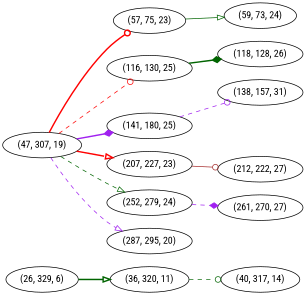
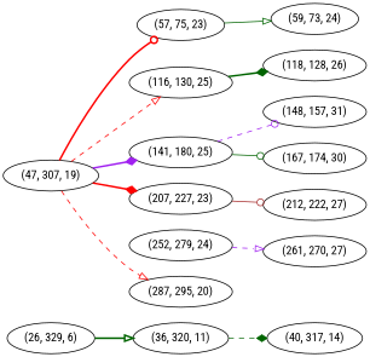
  digraph {
    fontname="Roboto Condensed"
    rankdir=LR
    node [fontname="Roboto Condensed"]
    edge [arrowhead=onormal color=darkgreen fontname="Roboto Condensed" style=dashed]
    "(26, 329, 6)"
    "(36, 320, 11)"
    "(40, 317, 14)"
    "(47, 307, 19)"
    "(57, 75, 23)"
    "(116, 130, 25)"
    "(141, 180, 25)"
    "(207, 227, 23)"
    "(252, 279, 24)"
    "(287, 295, 20)"
    "(59, 73, 24)"
    "(118, 128, 26)"
-   "(148, 157, 31)" [label="(138, 157, 31)"]
+   "(148, 157, 31)"
+   "(167, 174, 30)"
    "(212, 222, 27)"
    "(261, 270, 27)"
    "(26, 329, 6)" -> "(36, 320, 11)" [style=bold]
-   "(36, 320, 11)" -> "(40, 317, 14)" [arrowhead=odot]
+   "(36, 320, 11)" -> "(40, 317, 14)" [arrowhead=diamond]
    "(47, 307, 19)" -> "(57, 75, 23)" [arrowhead=odot color=red style=bold]
-   "(47, 307, 19)" -> "(116, 130, 25)" [arrowhead=odot color=red]
+   "(47, 307, 19)" -> "(116, 130, 25)" [color=red]
    "(47, 307, 19)" -> "(141, 180, 25)" [arrowhead=diamond color=purple style=bold]
-   "(47, 307, 19)" -> "(207, 227, 23)" [color=red style=bold]
-   "(47, 307, 19)" -> "(252, 279, 24)"
-   "(47, 307, 19)" -> "(287, 295, 20)" [color=purple]
+   "(47, 307, 19)" -> "(207, 227, 23)" [arrowhead=diamond color=red style=bold]
+   "(47, 307, 19)" -> "(287, 295, 20)" [color=red]
    "(57, 75, 23)" -> "(59, 73, 24)" [style=solid]
    "(116, 130, 25)" -> "(118, 128, 26)" [arrowhead=diamond style=bold]
    "(141, 180, 25)" -> "(148, 157, 31)" [arrowhead=odot color=purple]
+   "(141, 180, 25)" -> "(167, 174, 30)" [arrowhead=odot style=solid]
    "(207, 227, 23)" -> "(212, 222, 27)" [arrowhead=odot color=brown style=solid]
-   "(252, 279, 24)" -> "(261, 270, 27)" [arrowhead=diamond color=purple]
+   "(252, 279, 24)" -> "(261, 270, 27)" [color=purple]
  }
